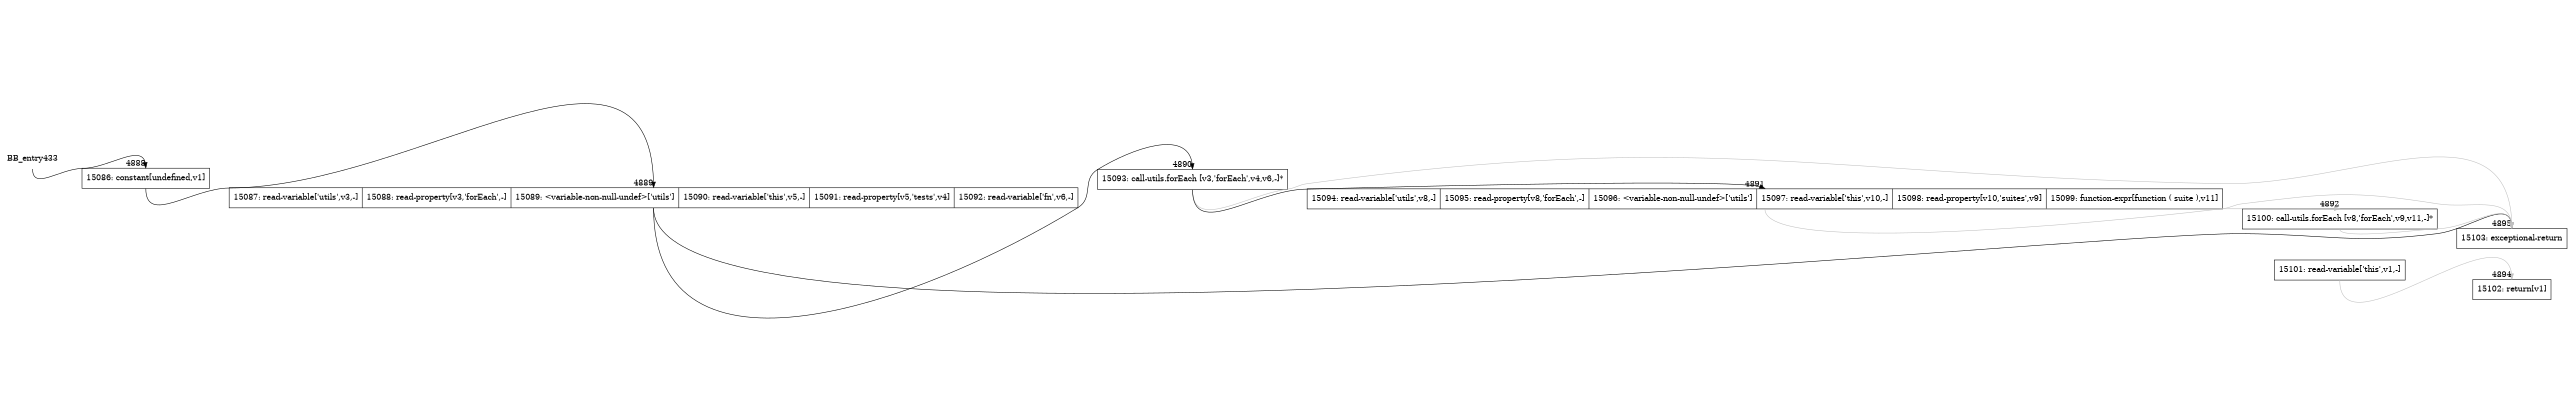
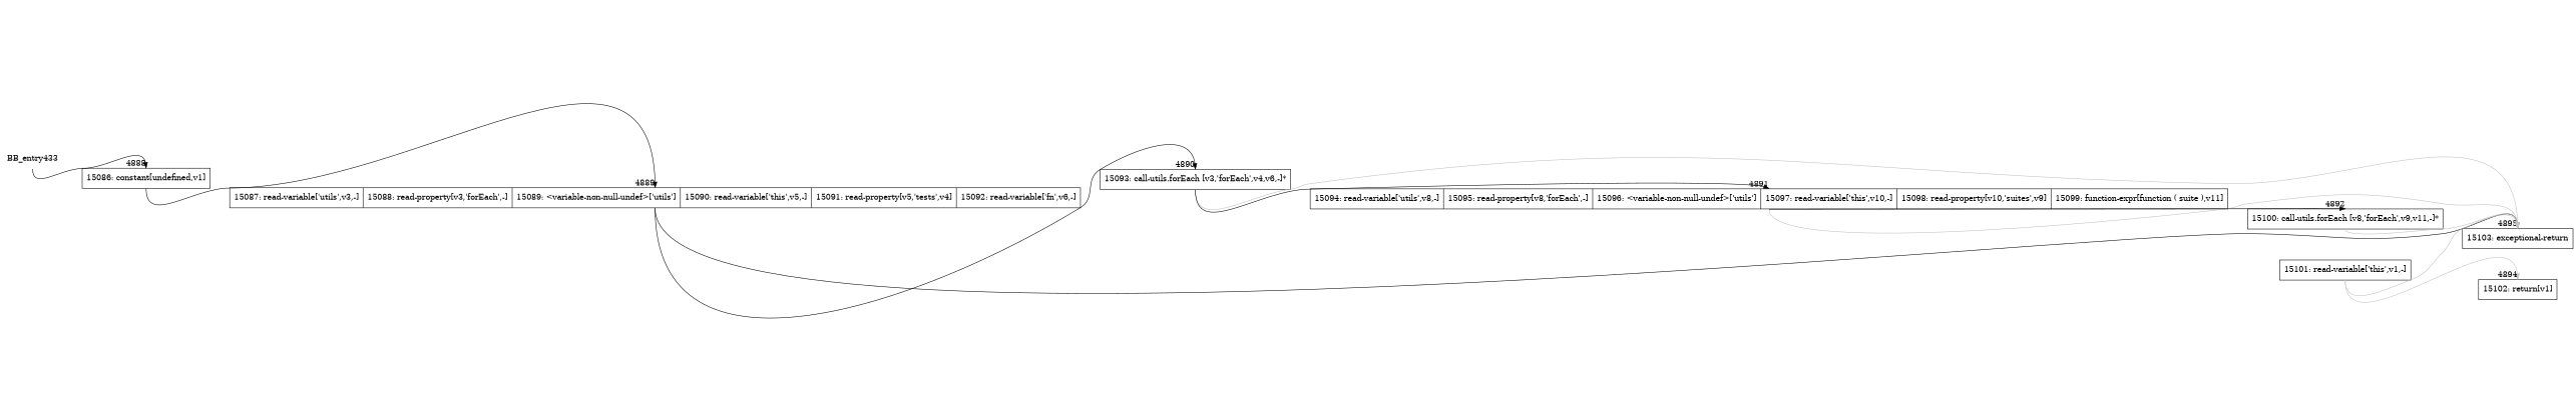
  digraph {
    rankdir=LR
    node [shape=record]
    edge [headport=n tailport=s]
    n1 [label=BB_entry433 shape=none]
    n2 [label="{15086: constant[undefined,v1]}"]
    n3 [label="{15087: read-variable['utils',v3,-]|15088: read-property[v3,'forEach',-]|15089: \<variable-non-null-undef\>['utils']|15090: read-variable['this',v5,-]|15091: read-property[v5,'tests',v4]|15092: read-variable['fn',v6,-]}"]
    n4 [label="{15093: call-utils.forEach [v3,'forEach',v4,v6,-]*}"]
    n5 [label="{15103: exceptional-return}"]
    n6 [label="{15094: read-variable['utils',v8,-]|15095: read-property[v8,'forEach',-]|15096: \<variable-non-null-undef\>['utils']|15097: read-variable['this',v10,-]|15098: read-property[v10,'suites',v9]|15099: function-expr[function ( suite ),v11]}"]
    n7 [label="{15100: call-utils.forEach [v8,'forEach',v9,v11,-]*}"]
    n8 [label="{15101: read-variable['this',v1,-]}"]
    n9 [label="{15102: return[v1]}"]
    n1 -> n2 [headlabel="    4888"]
    n2 -> n3 [headlabel="      4889"]
    n3 -> n4 [headlabel="      4890"]
    n3 -> n5 [color=black headlabel="      4895"]
    n4 -> n5 [color=gray]
    n4 -> n6 [headlabel="      4891"]
    n6 -> n5 [color=gray]
-   n6 -> n7 [headlabel="      4892" color=gray]
+   n6 -> n7 [headlabel="      4892"]
    n7 -> n5 [color=gray]
+   n8 -> n5 [color=gray]
    n8 -> n9 [color=gray headlabel="      4894"]
  }
